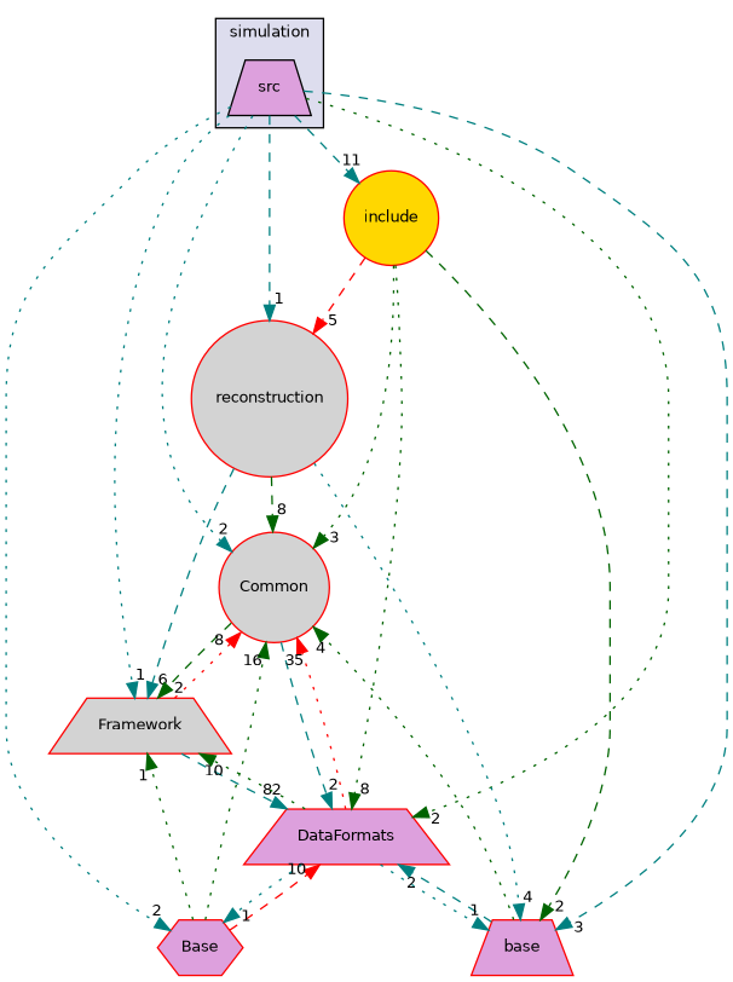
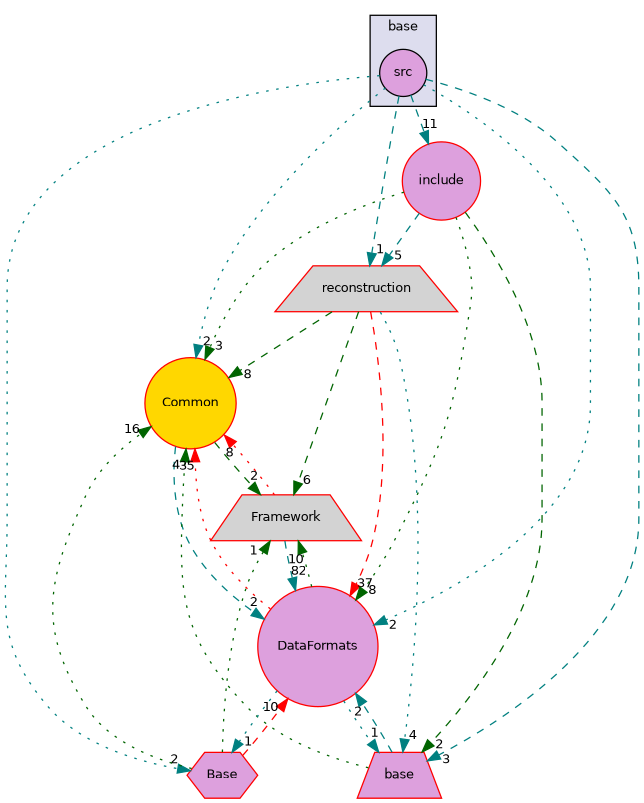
  digraph {
    compound=true
    node [fillcolor=plum fontname=Helvetica fontsize=10 shape=trapezium style=filled color=red]
    edge [color=teal headlabel=2 labeldistance=1.5 labelfontname=Helvetica labelfontsize=10 style=dotted]
-   n1 [label=src pencolor=black color=""]
-   n2 [fillcolor=lightgrey label=reconstruction shape=circle]
-   n3 [fillcolor=lightgrey label=Common shape=circle]
-   n4 [fillcolor=gold label=include shape=circle]
+   n1 [label=src pencolor=black shape=circle color=""]
+   n2 [fillcolor=lightgrey label=reconstruction]
+   n3 [fillcolor=gold label=Common shape=circle]
+   n4 [label=include shape=circle]
    n5 [label=Base shape=hexagon]
    n6 [label=base]
    n7 [fillcolor=lightgrey label=Framework]
-   n8 [label=DataFormats]
+   n8 [label=DataFormats shape=circle]
    subgraph cluster_1 {
      bgcolor="#ddddee"
      fontname=Helvetica
      fontsize=10
-     label=simulation
+     label=base
      pencolor=black
      n1
    }
    n1 -> n2 [headlabel=1 style=dashed]
    n1 -> n3
    n1 -> n4 [headlabel=11 style=dashed]
    n1 -> n5
    n1 -> n6 [headlabel=3 style=dashed]
-   n1 -> n7 [headlabel=1]
-   n1 -> n8 [color=darkgreen]
+   n1 -> n8
    n2 -> n3 [color=darkgreen headlabel=8 style=dashed]
    n2 -> n6 [headlabel=4]
-   n2 -> n7 [headlabel=6 style=dashed]
+   n2 -> n7 [color=darkgreen headlabel=6 style=dashed]
+   n2 -> n8 [color=red headlabel=37 style=dashed]
    n3 -> n7 [color=darkgreen style=dashed]
    n3 -> n8 [style=dashed]
-   n4 -> n2 [color=red headlabel=5 style=dashed]
+   n4 -> n2 [headlabel=5 style=dashed]
    n4 -> n3 [color=darkgreen headlabel=3]
    n4 -> n6 [color=darkgreen style=dashed]
    n4 -> n8 [color=darkgreen headlabel=8]
    n5 -> n3 [color=darkgreen headlabel=16]
    n5 -> n7 [color=darkgreen headlabel=1]
    n5 -> n8 [color=red headlabel=10 style=dashed]
    n6 -> n3 [color=darkgreen headlabel=4]
    n6 -> n8 [style=dashed]
    n7 -> n3 [color=red headlabel=8]
    n7 -> n8 [headlabel=82 style=dashed]
    n8 -> n3 [color=red headlabel=35]
    n8 -> n5 [headlabel=1]
    n8 -> n6 [headlabel=1]
    n8 -> n7 [color=darkgreen headlabel=10]
  }
